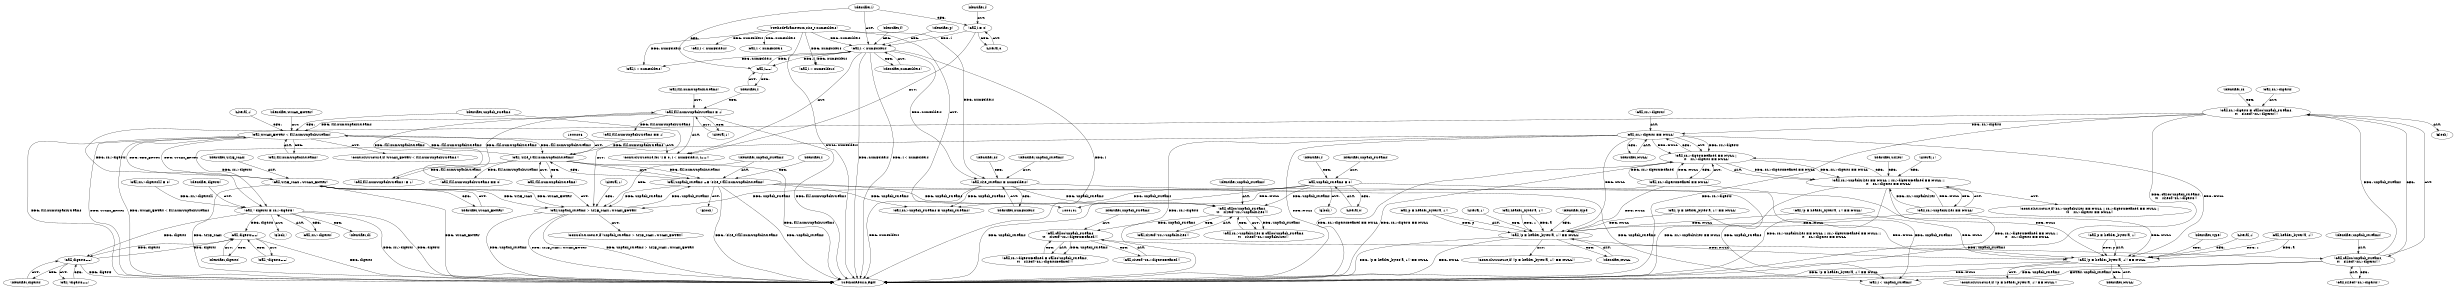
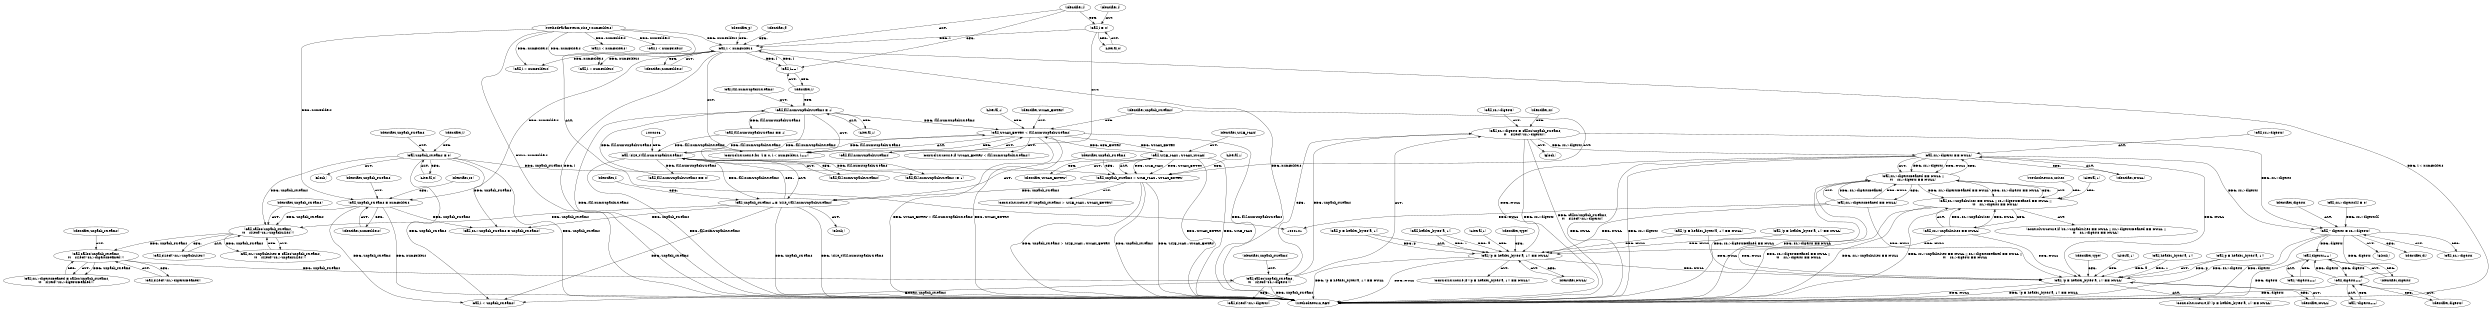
  digraph {
    n1 [label="(Call,ss->digests = calloc(unpack_streams,\n\t\t    sizeof(*ss->digests)))"]
    n2 [label="(Call,calloc(unpack_streams,\n\t\t    sizeof(*ss->digests)))"]
    n3 [label="(Call,ss->digests == NULL)"]
    n4 [label="(Call,* digests = ss->digests)"]
    n5 [label="(MethodReturn,RET)"]
    n6 [label="(Block,)"]
    n7 [label="(Call,i < unpack_streams)"]
    n8 [label="(Call,sizeof(*ss->digests))"]
    n9 [label="(Call,ss->digestsDefined == NULL ||\n\t\t    ss->digests == NULL)"]
    n10 [label="(Call,(p = header_bytes(a, 1)) == NULL)"]
    n11 [label="(Call,(p = header_bytes(a, 1)) == NULL)"]
    n12 [label="(Identifier,NULL)"]
    n13 [label="(Call,digests++)"]
    n14 [label="(Call,digests++)"]
    n15 [label="(Block,)"]
    n16 [label="(Call,ss->digests)"]
    n17 [label="(Identifier,di)"]
    n18 [label="(Call,calloc(unpack_streams,\n\t\t    sizeof(*ss->digestsDefined)))"]
    n19 [label="(Call,ss->digestsDefined = calloc(unpack_streams,\n\t\t    sizeof(*ss->digestsDefined)))"]
    n20 [label="(Call,sizeof(*ss->digestsDefined))"]
    n21 [label="(Call,calloc(unpack_streams,\n\t\t    sizeof(*ss->unpackSizes)))"]
    n22 [label="(Call,sizeof(*ss->unpackSizes))"]
    n23 [label="(Call,ss->unpackSizes = calloc(unpack_streams,\n\t\t    sizeof(*ss->unpackSizes)))"]
-   n24 [label="(Call,size_streams = numFolders)"]
+   n24 [label="(Call,unpack_streams = numFolders)"]
    n25 [label="(Identifier,numFolders)"]
    n26 [label="(Call,ss->unpack_streams = unpack_streams)"]
    n27 [label="(Call,i < numFolders)"]
    n28 [label="(Call,i++)"]
    n29 [label="(Identifier,numFolders)"]
    n30 [label="(ControlStructure,for (i = 0; i < numFolders; i++))"]
    n31 [label="(Call,i < numFolders)"]
    n32 [label="(Call,i < numFolders)"]
    n33 [label="(Identifier,i)"]
    n34 [label="(Call,i = 0)"]
    n35 [label="(Literal,0)"]
    n36 [label="(Call,f[i].numUnpackStreams = 1)"]
    n37 [label="(MethodParameterIn,size_t numFolders)"]
    n38 [label="(Call,i < numFolders)"]
    n39 [label="(Call,i < numFolders)"]
    1000101
    n41 [label="(Call,unpack_streams = 0)"]
    n42 [label="(Call,unpack_streams > SIZE_MAX - UMAX_ENTRY)"]
    n43 [label="(Block,)"]
    n44 [label="(Literal,0)"]
    n45 [label="(Call,unpack_streams += (size_t)f[i].numUnpackStreams)"]
    n46 [label="(ControlStructure,if (unpack_streams > SIZE_MAX - UMAX_ENTRY))"]
    n47 [label="(Call,(size_t)f[i].numUnpackStreams)"]
    n48 [label="(Block,)"]
    n49 [label="(Call,UMAX_ENTRY < f[i].numUnpackStreams)"]
    n50 [label="(Call,f[i].numUnpackStreams)"]
    n51 [label="(Call,f[i].numUnpackStreams == 0)"]
    n52 [label="(Call,f[i].numUnpackStreams != 1)"]
-   n53 [label="(Call,SIZE_MAX - UMAX_ENTRY)"]
+   n53 [label="(Call,SIZE_MAX - UMAX_UMAX)"]
    n54 [label="(Call,f[i].numUnpackStreams)"]
    n55 [label="(ControlStructure,if (UMAX_ENTRY < f[i].numUnpackStreams))"]
    n56 [label="(Call,f[i].numUnpackStreams == 1)"]
    n57 [label="(Identifier,UMAX_ENTRY)"]
    n58 [label="(Literal,1)"]
    n59 [label="(Call,ss->unpackSizes == NULL || ss->digestsDefined == NULL ||\n\t\t    ss->digests == NULL)"]
    n60 [label="(Call,ss->digestsDefined == NULL)"]
    n61 [label="(ControlStructure,if ((p = header_bytes(a, 1)) == NULL))"]
    n62 [label="(Identifier,NULL)"]
    n63 [label="(Identifier,NULL)"]
    n64 [label="(ControlStructure,if ((p = header_bytes(a, 1)) == NULL))"]
    n65 [label="(Call,ss->unpackSizes == NULL)"]
    n66 [label="(ControlStructure,if (ss->unpackSizes == NULL || ss->digestsDefined == NULL ||\n\t\t    ss->digests == NULL))"]
    n67 [label="(Identifier,digests)"]
    n68 [label="(Call,*digests++)"]
    n69 [label="(Call,*digests++)"]
    n70 [label="(Identifier,digests)"]
    n71 [label="(Identifier,unpack_streams)"]
    n72 [label="(Identifier,digests)"]
    n73 [label="(Call,(p = header_bytes(a, 1)) == NULL)"]
    n74 [label="(Identifier,unpack_streams)"]
    n75 [label="(Literal,1)"]
    n76 [label="(Identifier,unpack_streams)"]
    n77 [label="(Literal,1)"]
    n78 [label="(Identifier,type)"]
    n79 [label="(Literal,1)"]
    n80 [label="(Identifier,i)"]
    n81 [label="(Call,p = header_bytes(a, 1))"]
-   n82 [label="(Identifier,usizes)"]
+   n82 [label="(MethodReturn,usizes)"]
    n83 [label="(Call,ss->digests)"]
    n84 [label="(Call,header_bytes(a, 1))"]
    n85 [label="(Identifier,f)"]
    n86 [label="(Call,p = header_bytes(a, 1))"]
    n87 [label="(Identifier,UMAX_ENTRY)"]
    n88 [label="(Literal,1)"]
    n89 [label="(Identifier,ss)"]
    n90 [label="(Call,header_bytes(a, 1))"]
    n91 [label="(Identifier,unpack_streams)"]
    n92 [label="(Identifier,i)"]
    n93 [label="(Call,ss->digests[i] = 0)"]
    n94 [label="(Identifier,p)"]
    n95 [label="(Call,f[i].numUnpackStreams)"]
    n96 [label="(Call,(p = header_bytes(a, 1)) == NULL)"]
    n97 [label="(Identifier,i)"]
    n98 [label="(Identifier,unpack_streams)"]
    n99 [label="(Identifier,i)"]
    n100 [label="(Literal,1)"]
    n101 [label="(Identifier,SIZE_MAX)"]
    n102 [label="(Identifier,unpack_streams)"]
    n103 [label="(Identifier,type)"]
    n104 [label="(Call,ss->digests)"]
    n105 [label="(Identifier,ss)"]
    n106 [label="(Identifier,unpack_streams)"]
    1000206
    n1 -> n2 [label="CFG: "]
    n1 -> n3 [label="DDG: ss->digests"]
    n1 -> n4 [label="DDG: ss->digests"]
    n1 -> n5 [label="DDG: ss->digests"]
    n1 -> n5 [label="DDG: calloc(unpack_streams,\n\t\t    sizeof(*ss->digests))"]
    n1 -> n6 [label="AST: "]
    n2 -> n1 [label="AST: "]
    n2 -> n1 [label="DDG: unpack_streams"]
    n2 -> n5 [label="DDG: unpack_streams"]
    n2 -> n7 [label="ENTRY: unpack_streams"]
    n2 -> n8 [label="CFG: "]
    n3 -> n4 [label="DDG: ss->digests"]
    n3 -> n5 [label="DDG: ss->digests"]
    n3 -> n5 [label="DDG: NULL"]
    n3 -> n9 [label="AST: "]
    n3 -> n9 [label="DDG: ss->digests"]
    n3 -> n9 [label="DDG: NULL"]
    n3 -> n10 [label="DDG: NULL"]
    n3 -> n11 [label="DDG: NULL"]
    n3 -> n12 [label="CFG: "]
    n4 -> n5 [label="DDG: digests"]
    n4 -> n5 [label="DDG: ss->digests"]
    n4 -> n13 [label="DDG: digests"]
    n4 -> n14 [label="DDG: digests"]
    n4 -> n15 [label="AST: "]
    n4 -> n16 [label="CFG: "]
    n4 -> n17 [label="CFG: "]
-   n8 -> n2 [label="AST: "]
    n9 -> n3 [label="CFG: "]
    n9 -> n5 [label="DDG: ss->digests == NULL"]
    n9 -> n5 [label="DDG: ss->digestsDefined == NULL"]
    n9 -> n59 [label="AST: "]
    n9 -> n59 [label="DDG: ss->digestsDefined == NULL"]
    n9 -> n59 [label="DDG: ss->digests == NULL"]
    n9 -> n60 [label="CFG: "]
    n10 -> n5 [label="DDG: NULL"]
    n10 -> n5 [label="DDG: (p = header_bytes(a, 1)) == NULL"]
    n10 -> n11 [label="DDG: NULL"]
    n10 -> n61 [label="AST: "]
    n10 -> n62 [label="CFG: "]
    n11 -> n5 [label="DDG: (p = header_bytes(a, 1)) == NULL"]
    n11 -> n5 [label="DDG: NULL"]
    n11 -> n63 [label="CFG: "]
    n11 -> n64 [label="AST: "]
    n12 -> n3 [label="AST: "]
    n13 -> n5 [label="DDG: digests"]
    n13 -> n14 [label="DDG: digests"]
    n13 -> n67 [label="CFG: "]
    n13 -> n68 [label="AST: "]
    n14 -> n5 [label="DDG: digests"]
    n14 -> n13 [label="DDG: digests"]
    n14 -> n69 [label="AST: "]
    n14 -> n70 [label="CFG: "]
    n16 -> n4 [label="AST: "]
    n18 -> n2 [label="DDG: unpack_streams"]
    n18 -> n19 [label="AST: "]
    n18 -> n19 [label="DDG: unpack_streams"]
    n18 -> n20 [label="CFG: "]
    n19 -> n18 [label="CFG: "]
    n20 -> n18 [label="AST: "]
    n21 -> n18 [label="DDG: unpack_streams"]
    n21 -> n22 [label="CFG: "]
    n21 -> n23 [label="AST: "]
    n21 -> n23 [label="DDG: unpack_streams"]
    n22 -> n21 [label="AST: "]
    n23 -> n21 [label="CFG: "]
    n24 -> n5 [label="DDG: numFolders"]
    n24 -> n7 [label="DDG: unpack_streams"]
    n24 -> n21 [label="DDG: unpack_streams"]
    n24 -> n25 [label="CFG: "]
    n24 -> n26 [label="DDG: unpack_streams"]
    n25 -> n24 [label="AST: "]
    n27 -> n5 [label="DDG: numFolders"]
    n27 -> n5 [label="DDG: i < numFolders"]
    n27 -> n5 [label="DDG: i"]
    n27 -> n24 [label="DDG: numFolders"]
    n27 -> n28 [label="DDG: i"]
    n27 -> n29 [label="CFG: "]
    n27 -> n30 [label="AST: "]
    n27 -> n31 [label="DDG: numFolders"]
    n27 -> n32 [label="DDG: numFolders"]
    n28 -> n27 [label="DDG: i"]
    n28 -> n33 [label="CFG: "]
    n29 -> n27 [label="AST: "]
    n33 -> n28 [label="AST: "]
    n33 -> n36 [label="CFG: "]
    n34 -> n27 [label="DDG: i"]
    n34 -> n30 [label="AST: "]
    n34 -> n35 [label="CFG: "]
    n35 -> n34 [label="AST: "]
    n36 -> n5 [label="DDG: f[i].numUnpackStreams"]
    n36 -> n30 [label="AST: "]
    n36 -> n49 [label="DDG: f[i].numUnpackStreams"]
    n36 -> n52 [label="DDG: f[i].numUnpackStreams"]
    n36 -> n56 [label="DDG: f[i].numUnpackStreams"]
    n36 -> n58 [label="CFG: "]
    n37 -> n5 [label="NULL: numFolders"]
    n37 -> n24 [label="DDG: numFolders"]
    n37 -> n27 [label="DDG: numFolders"]
    n37 -> n31 [label="DDG: numFolders"]
    n37 -> n32 [label="DDG: numFolders"]
    n37 -> n38 [label="DDG: numFolders"]
    n37 -> n39 [label="DDG: numFolders"]
    n37 -> 1000101 [label="AST: "]
    n41 -> n5 [label="DDG: unpack_streams"]
    n41 -> n7 [label="DDG: unpack_streams"]
    n41 -> n21 [label="DDG: unpack_streams"]
    n41 -> n26 [label="DDG: unpack_streams"]
    n41 -> n42 [label="DDG: unpack_streams"]
    n41 -> n43 [label="AST: "]
    n41 -> n44 [label="CFG: "]
    n42 -> n5 [label="DDG: unpack_streams > SIZE_MAX - UMAX_ENTRY"]
    n42 -> n5 [label="DDG: unpack_streams"]
    n42 -> n5 [label="DDG: SIZE_MAX - UMAX_ENTRY"]
    n42 -> n45 [label="DDG: unpack_streams"]
    n42 -> n46 [label="AST: "]
    n44 -> n41 [label="AST: "]
    n45 -> n5 [label="DDG: (size_t)f[i].numUnpackStreams"]
    n45 -> n5 [label="DDG: unpack_streams"]
    n45 -> n7 [label="DDG: unpack_streams"]
    n45 -> n21 [label="DDG: unpack_streams"]
    n45 -> n26 [label="DDG: unpack_streams"]
-   n45 -> n42 [label="DDG: unpack_streams"]
    n45 -> n47 [label="CFG: "]
    n45 -> n48 [label="AST: "]
    n47 -> n5 [label="DDG: f[i].numUnpackStreams"]
    n47 -> n45 [label="AST: "]
    n47 -> n45 [label="DDG: f[i].numUnpackStreams"]
    n47 -> n49 [label="DDG: f[i].numUnpackStreams"]
    n47 -> n50 [label="CFG: "]
    n47 -> n51 [label="DDG: f[i].numUnpackStreams"]
    n47 -> n52 [label="DDG: f[i].numUnpackStreams"]
    n49 -> n5 [label="DDG: f[i].numUnpackStreams"]
    n49 -> n5 [label="DDG: UMAX_ENTRY"]
    n49 -> n5 [label="DDG: UMAX_ENTRY < f[i].numUnpackStreams"]
    n49 -> n30 [label="AST: "]
    n49 -> n47 [label="DDG: f[i].numUnpackStreams"]
    n49 -> n53 [label="DDG: UMAX_ENTRY"]
    n49 -> n54 [label="CFG: "]
    n49 -> n55 [label="AST: "]
    n50 -> n47 [label="AST: "]
    n51 -> n36 [label="DDG: f[i].numUnpackStreams"]
    n53 -> n5 [label="DDG: SIZE_MAX"]
    n53 -> n5 [label="DDG: UMAX_ENTRY"]
    n53 -> n42 [label="AST: "]
    n53 -> n42 [label="DDG: SIZE_MAX"]
    n53 -> n42 [label="DDG: UMAX_ENTRY"]
    n53 -> n49 [label="DDG: CFG_ENTRY"]
    n53 -> n57 [label="CFG: "]
    n54 -> n49 [label="AST: "]
    n56 -> n47 [label="DDG: f[i].numUnpackStreams"]
    n57 -> n53 [label="AST: "]
    n58 -> n36 [label="AST: "]
    n59 -> n5 [label="DDG: ss->unpackSizes == NULL"]
    n59 -> n5 [label="DDG: ss->unpackSizes == NULL || ss->digestsDefined == NULL ||\n\t\t    ss->digests == NULL"]
    n59 -> n5 [label="DDG: ss->digestsDefined == NULL ||\n\t\t    ss->digests == NULL"]
    n59 -> n9 [label="CFG: "]
    n59 -> n65 [label="CFG: "]
    n59 -> n66 [label="AST: "]
    n60 -> n9 [label="AST: "]
    n60 -> n9 [label="DDG: ss->digestsDefined"]
    n60 -> n9 [label="DDG: NULL"]
    n60 -> n10 [label="DDG: NULL"]
    n60 -> n11 [label="DDG: NULL"]
    n60 -> 1000101 [label="DDG: NULL"]
    n62 -> n10 [label="AST: "]
    n63 -> n11 [label="AST: "]
    n65 -> n10 [label="DDG: NULL"]
    n65 -> n11 [label="DDG: NULL"]
    n65 -> n59 [label="AST: "]
    n65 -> n59 [label="DDG: ss->unpackSizes"]
    n65 -> n59 [label="DDG: NULL"]
    n67 -> n13 [label="AST: "]
    n68 -> n13 [label="CFG: "]
    n69 -> n14 [label="CFG: "]
    n70 -> n14 [label="AST: "]
    n71 -> n41 [label="AST: "]
    n72 -> n4 [label="AST: "]
    n73 -> n10 [label="DDG: NULL"]
    n73 -> n11 [label="DDG: NULL"]
    n74 -> n2 [label="AST: "]
    n75 -> n49 [label="CFG: "]
    n76 -> n24 [label="AST: "]
    n77 -> n59 [label="CFG: "]
    n78 -> n11 [label="CFG: "]
    n79 -> n11 [label="CFG: "]
    n80 -> n45 [label="CFG: "]
    n81 -> n10 [label="AST: "]
    n81 -> n10 [label="DDG: p"]
    n82 -> n59 [label="CFG: "]
    n83 -> n3 [label="AST: "]
    n84 -> n11 [label="DDG: a"]
    n84 -> n11 [label="DDG: 1"]
    n85 -> n27 [label="CFG: "]
    n86 -> n11 [label="AST: "]
    n86 -> n11 [label="DDG: p"]
    n87 -> n49 [label="AST: "]
    n88 -> n10 [label="CFG: "]
    n89 -> n24 [label="CFG: "]
    n90 -> n10 [label="DDG: a"]
    n90 -> n10 [label="DDG: 1"]
    n91 -> n21 [label="AST: "]
    n92 -> n41 [label="CFG: "]
    n93 -> n4 [label="DDG: ss->digests[i]"]
    n94 -> n27 [label="CFG: "]
    n95 -> n36 [label="AST: "]
    n96 -> n10 [label="DDG: NULL"]
    n96 -> n11 [label="DDG: NULL"]
    n97 -> n34 [label="AST: "]
    n98 -> n42 [label="AST: "]
    n98 -> n49 [label="CFG: "]
    n99 -> n27 [label="AST: "]
    n99 -> n28 [label="CFG: "]
    n99 -> n34 [label="CFG: "]
    n100 -> n42 [label="CFG: "]
    n101 -> n53 [label="AST: "]
    n102 -> n42 [label="CFG: "]
    n102 -> n45 [label="AST: "]
    n103 -> n10 [label="CFG: "]
    n104 -> n1 [label="AST: "]
    n105 -> n1 [label="CFG: "]
    n106 -> n18 [label="AST: "]
-   1000206 -> n47 [label="AST: "]
+   1000206 -> n47 [label="CFG: "]
  }
